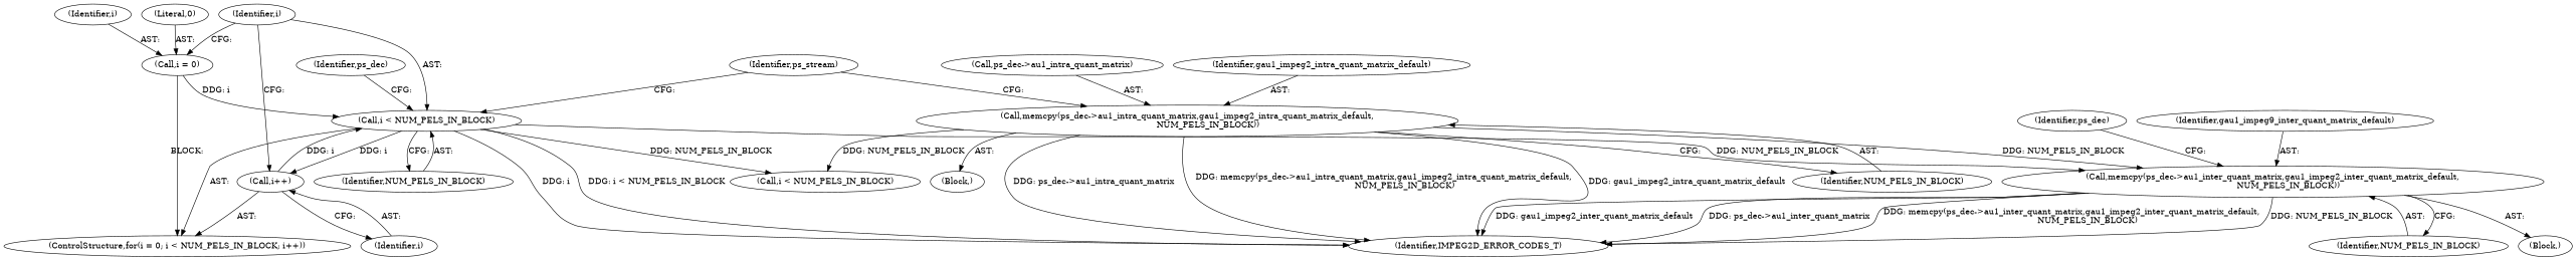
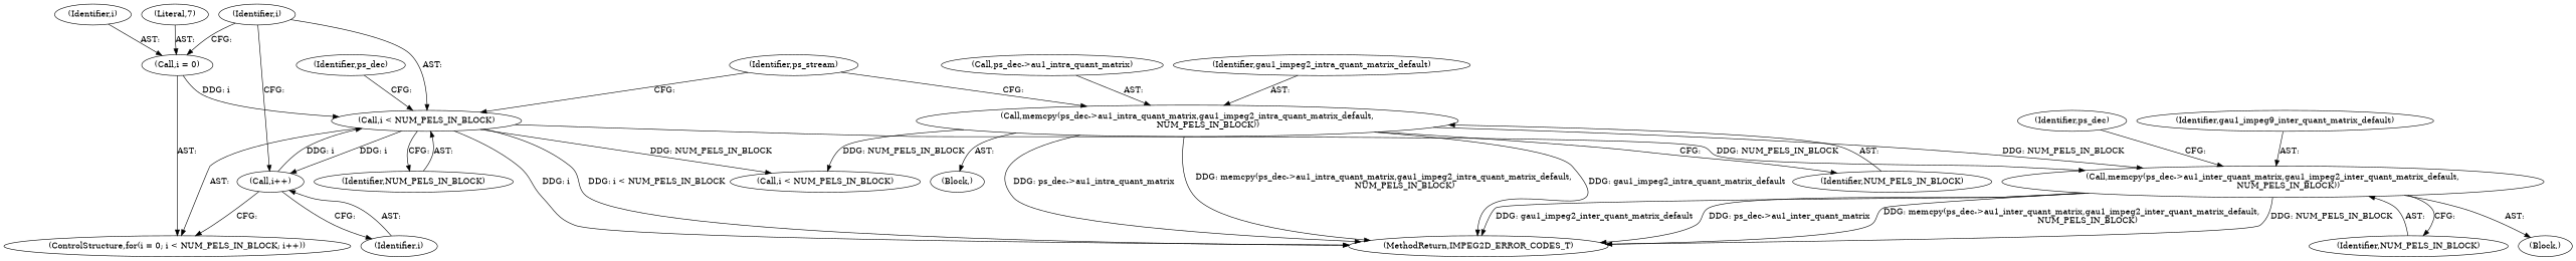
  digraph {
    n1 [label="(Call,memcpy(ps_dec->au1_inter_quant_matrix,gau1_impeg2_inter_quant_matrix_default,\n            NUM_PELS_IN_BLOCK))"]
    n2 [label="(Identifier,NUM_PELS_IN_BLOCK)"]
    n3 [label="(Block,)"]
-   n4 [label="(Identifier,IMPEG2D_ERROR_CODES_T)"]
+   n4 [label="(MethodReturn,IMPEG2D_ERROR_CODES_T)"]
    n5 [label="(Call,memcpy(ps_dec->au1_intra_quant_matrix,gau1_impeg2_intra_quant_matrix_default,\n                NUM_PELS_IN_BLOCK))"]
    n6 [label="(Call,i < NUM_PELS_IN_BLOCK)"]
    n7 [label="(Identifier,NUM_PELS_IN_BLOCK)"]
    n8 [label="(Block,)"]
    n9 [label="(Call,i < NUM_PELS_IN_BLOCK)"]
    n10 [label="(Call,i++)"]
    n11 [label="(ControlStructure,for(i = 0; i < NUM_PELS_IN_BLOCK; i++))"]
    n12 [label="(Identifier,NUM_PELS_IN_BLOCK)"]
    n13 [label="(Identifier,i)"]
    n14 [label="(Call,i = 0)"]
-   n15 [label="(Literal,0)"]
+   n15 [label="(Literal,7)"]
    n16 [label="(Identifier,ps_dec)"]
    n17 [label="(Identifier,ps_dec)"]
    n18 [label="(Identifier,i)"]
    n19 [label="(Identifier,ps_stream)"]
    n20 [label="(Call,ps_dec->au1_intra_quant_matrix)"]
    n21 [label="(Identifier,i)"]
    n22 [label="(Identifier,gau1_impeg2_intra_quant_matrix_default)"]
    n23 [label="(Identifier,gau1_impeg9_inter_quant_matrix_default)"]
    n1 -> n2 [label="CFG: "]
    n1 -> n3 [label="AST: "]
    n1 -> n4 [label="DDG: ps_dec->au1_inter_quant_matrix"]
    n1 -> n4 [label="DDG: memcpy(ps_dec->au1_inter_quant_matrix,gau1_impeg2_inter_quant_matrix_default,\n            NUM_PELS_IN_BLOCK)"]
    n1 -> n4 [label="DDG: NUM_PELS_IN_BLOCK"]
    n1 -> n4 [label="DDG: gau1_impeg2_inter_quant_matrix_default"]
    n2 -> n1 [label="AST: "]
    n5 -> n1 [label="DDG: NUM_PELS_IN_BLOCK"]
    n5 -> n4 [label="DDG: ps_dec->au1_intra_quant_matrix"]
    n5 -> n4 [label="DDG: memcpy(ps_dec->au1_intra_quant_matrix,gau1_impeg2_intra_quant_matrix_default,\n                NUM_PELS_IN_BLOCK)"]
    n5 -> n4 [label="DDG: gau1_impeg2_intra_quant_matrix_default"]
    n5 -> n6 [label="DDG: NUM_PELS_IN_BLOCK"]
    n5 -> n7 [label="CFG: "]
    n5 -> n8 [label="AST: "]
    n7 -> n5 [label="AST: "]
    n9 -> n1 [label="DDG: NUM_PELS_IN_BLOCK"]
    n9 -> n4 [label="DDG: i"]
    n9 -> n4 [label="DDG: i < NUM_PELS_IN_BLOCK"]
    n9 -> n6 [label="DDG: NUM_PELS_IN_BLOCK"]
    n9 -> n10 [label="DDG: i"]
    n9 -> n11 [label="AST: "]
    n9 -> n12 [label="CFG: "]
    n10 -> n9 [label="DDG: i"]
-   n10 -> n11 [label="AST: "]
+   n10 -> n11 [label="CFG: "]
    n10 -> n13 [label="CFG: "]
    n12 -> n9 [label="AST: "]
    n13 -> n10 [label="AST: "]
    n14 -> n9 [label="DDG: i"]
-   n14 -> n11 [label="BLOCK: "]
+   n14 -> n11 [label="AST: "]
    n15 -> n14 [label="AST: "]
    n16 -> n1 [label="CFG: "]
    n17 -> n9 [label="CFG: "]
    n18 -> n14 [label="AST: "]
    n19 -> n5 [label="CFG: "]
    n19 -> n9 [label="CFG: "]
    n20 -> n5 [label="AST: "]
    n21 -> n9 [label="AST: "]
    n21 -> n10 [label="CFG: "]
    n21 -> n14 [label="CFG: "]
    n22 -> n5 [label="AST: "]
    n23 -> n1 [label="AST: "]
  }
